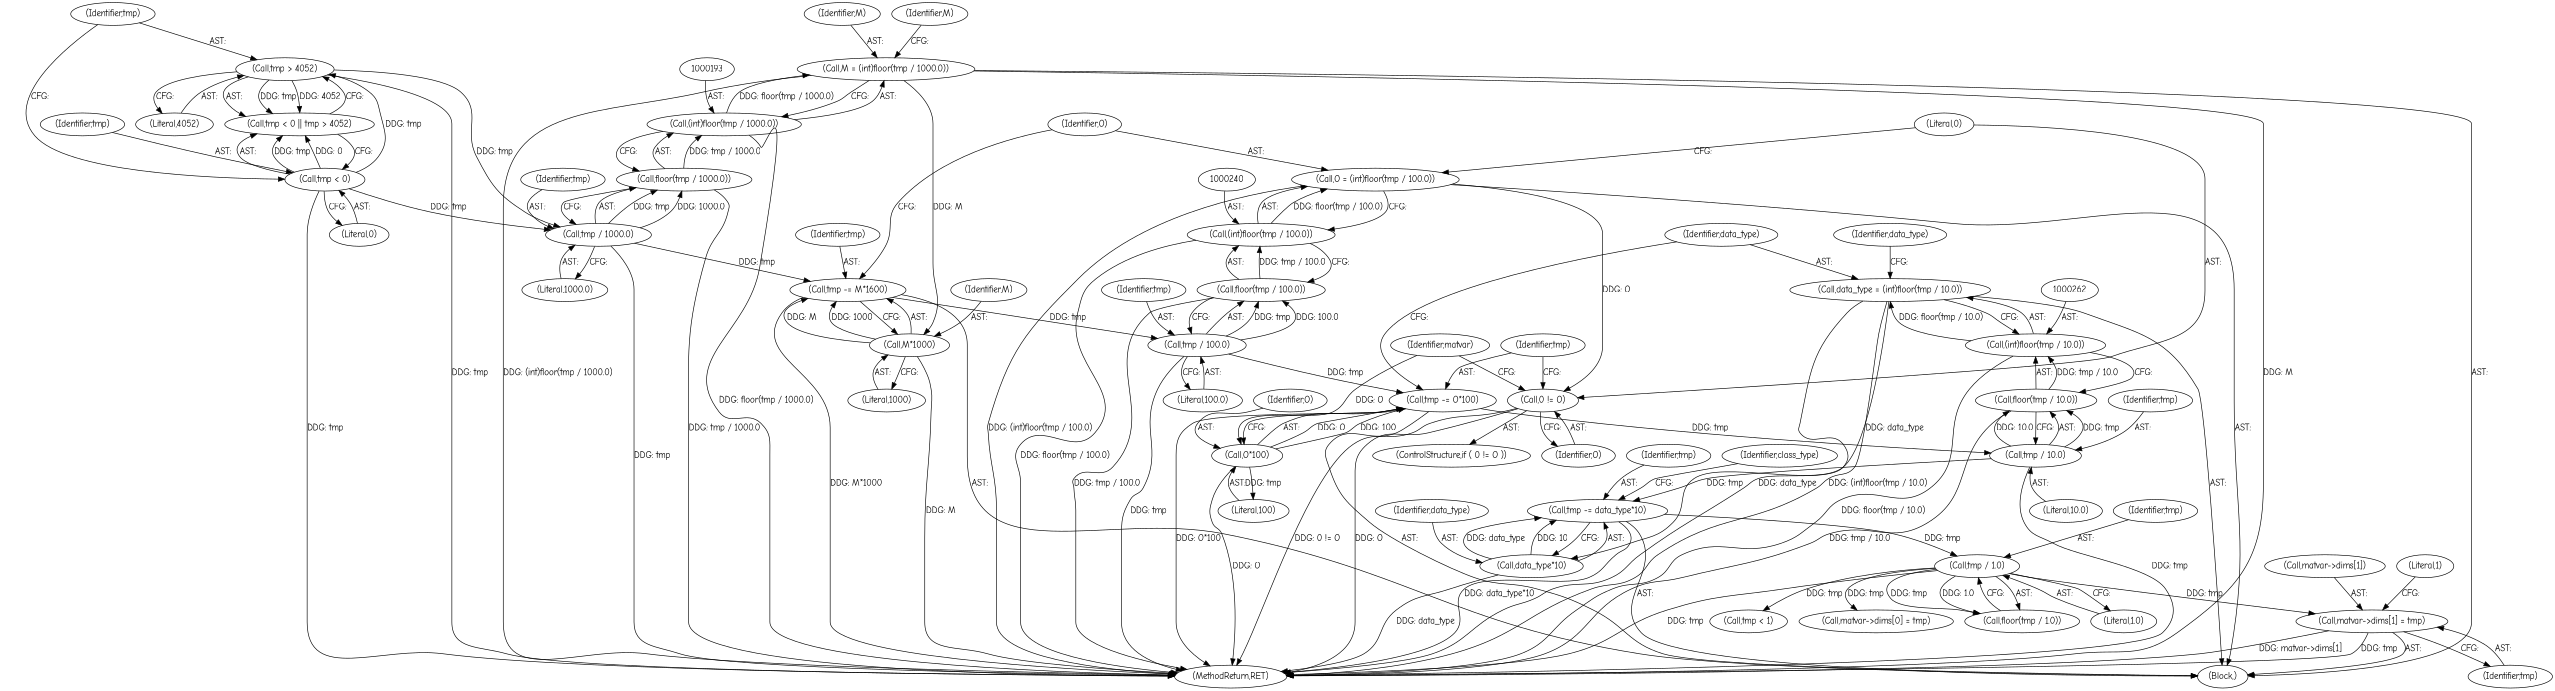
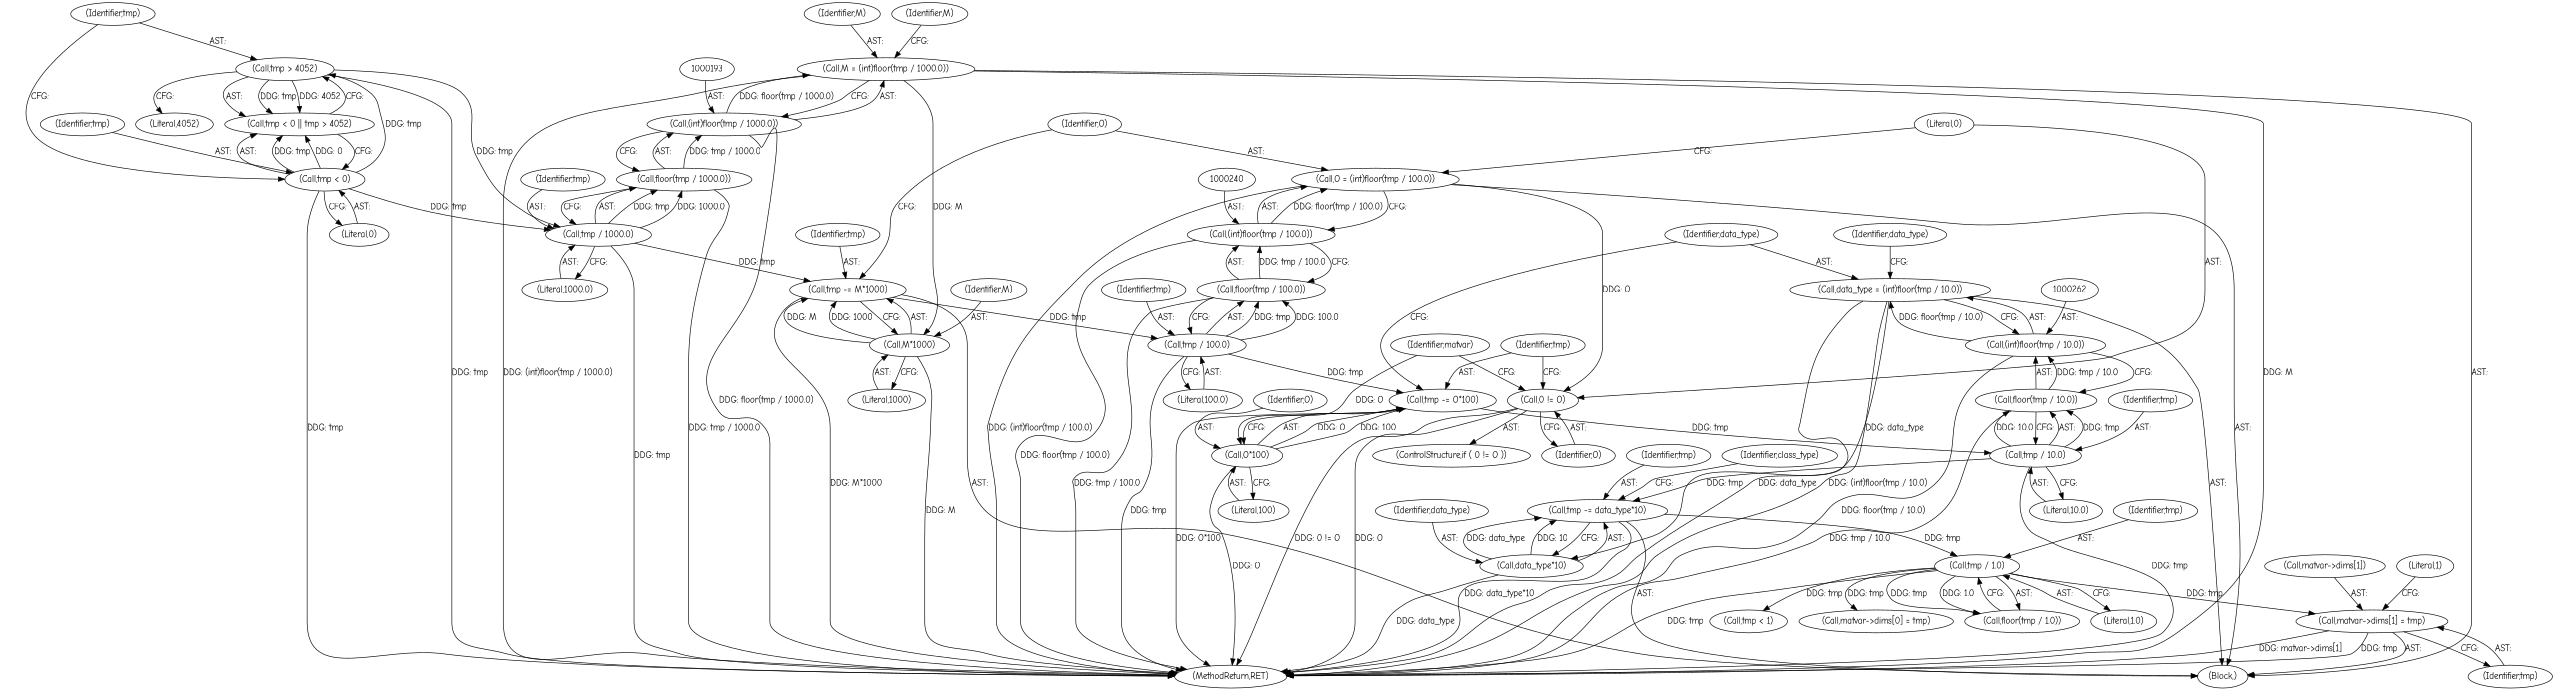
  digraph {
    fontname="Comic Neue"
    node [fontname="Comic Neue"]
    edge [fontname="Comic Neue"]
    n1 [label="(Call,matvar->dims[1] = tmp)"]
    n2 [label="(MethodReturn,RET)"]
    n3 [label="(Identifier,tmp)"]
    n4 [label="(Block,)"]
    n5 [label="(Call,tmp / 1.0)"]
    n6 [label="(Call,tmp < 1)"]
    n7 [label="(Call,matvar->dims[0] = tmp)"]
    n8 [label="(Call,floor(tmp / 1.0))"]
    n9 [label="(Literal,1.0)"]
    n10 [label="(Call,tmp -= data_type*10)"]
    n11 [label="(Call,data_type*10)"]
    n12 [label="(Call,data_type = (int)floor(tmp / 10.0))"]
    n13 [label="(Call,(int)floor(tmp / 10.0))"]
    n14 [label="(Call,floor(tmp / 10.0))"]
    n15 [label="(Call,tmp / 10.0)"]
    n16 [label="(Literal,10.0)"]
    n17 [label="(Call,tmp -= O*100)"]
    n18 [label="(Call,O*100)"]
    n19 [label="(Literal,100)"]
    n20 [label="(Call,0 != O)"]
    n21 [label="(ControlStructure,if ( 0 != O ))"]
    n22 [label="(Identifier,O)"]
    n23 [label="(Call,O = (int)floor(tmp / 100.0))"]
    n24 [label="(Call,(int)floor(tmp / 100.0))"]
    n25 [label="(Call,floor(tmp / 100.0))"]
    n26 [label="(Call,tmp / 100.0)"]
    n27 [label="(Literal,100.0)"]
-   n28 [label="(Call,tmp -= M*1600)"]
+   n28 [label="(Call,tmp -= M*1000)"]
    n29 [label="(Call,M*1000)"]
    n30 [label="(Literal,1000)"]
    n31 [label="(Call,M = (int)floor(tmp / 1000.0))"]
    n32 [label="(Call,(int)floor(tmp / 1000.0))"]
    n33 [label="(Call,floor(tmp / 1000.0))"]
    n34 [label="(Call,tmp / 1000.0)"]
    n35 [label="(Literal,1000.0)"]
    n36 [label="(Call,tmp > 4052)"]
    n37 [label="(Literal,4052)"]
    n38 [label="(Call,tmp < 0 || tmp > 4052)"]
    n39 [label="(Call,tmp < 0)"]
    n40 [label="(Literal,0)"]
    n41 [label="(Identifier,O)"]
    n42 [label="(Identifier,M)"]
    n43 [label="(Identifier,tmp)"]
    n44 [label="(Literal,0)"]
    n45 [label="(Identifier,M)"]
    n46 [label="(Identifier,tmp)"]
    n47 [label="(Identifier,tmp)"]
    n48 [label="(Identifier,tmp)"]
    n49 [label="(Identifier,tmp)"]
    n50 [label="(Literal,1)"]
    n51 [label="(Identifier,data_type)"]
    n52 [label="(Identifier,data_type)"]
    n53 [label="(Identifier,O)"]
    n54 [label="(Call,matvar->dims[1])"]
    n55 [label="(Identifier,class_type)"]
    n56 [label="(Identifier,tmp)"]
    n57 [label="(Identifier,tmp)"]
    n58 [label="(Identifier,tmp)"]
    n59 [label="(Identifier,matvar)"]
    n60 [label="(Identifier,tmp)"]
    n61 [label="(Identifier,M)"]
    n62 [label="(Identifier,data_type)"]
    1000262
    1000240
    1000193
    n1 -> n2 [label="DDG: tmp"]
    n1 -> n2 [label="DDG: matvar->dims[1]"]
    n1 -> n3 [label="CFG: "]
    n1 -> n4 [label="AST: "]
    n3 -> n1 [label="AST: "]
    n5 -> n1 [label="DDG: tmp"]
    n5 -> n2 [label="DDG: tmp"]
    n5 -> n6 [label="DDG: tmp"]
    n5 -> n7 [label="DDG: tmp"]
    n5 -> n8 [label="AST: "]
    n5 -> n8 [label="DDG: tmp"]
    n5 -> n8 [label="DDG: 1.0"]
    n5 -> n9 [label="CFG: "]
    n8 -> n5 [label="CFG: "]
    n9 -> n5 [label="AST: "]
    n10 -> n2 [label="DDG: data_type*10"]
    n10 -> n4 [label="AST: "]
    n10 -> n5 [label="DDG: tmp"]
    n10 -> n11 [label="CFG: "]
    n11 -> n2 [label="DDG: data_type"]
    n11 -> n10 [label="AST: "]
    n11 -> n10 [label="DDG: data_type"]
    n11 -> n10 [label="DDG: 10"]
    n12 -> n2 [label="DDG: data_type"]
    n12 -> n2 [label="DDG: (int)floor(tmp / 10.0)"]
    n12 -> n4 [label="AST: "]
    n12 -> n11 [label="DDG: data_type"]
    n12 -> n13 [label="CFG: "]
    n13 -> n2 [label="DDG: floor(tmp / 10.0)"]
    n13 -> n12 [label="AST: "]
    n13 -> n12 [label="DDG: floor(tmp / 10.0)"]
    n13 -> n14 [label="CFG: "]
    n14 -> n2 [label="DDG: tmp / 10.0"]
    n14 -> n13 [label="AST: "]
    n14 -> n13 [label="DDG: tmp / 10.0"]
    n14 -> n15 [label="CFG: "]
    n15 -> n2 [label="DDG: tmp"]
    n15 -> n10 [label="DDG: tmp"]
    n15 -> n14 [label="AST: "]
    n15 -> n14 [label="DDG: tmp"]
    n15 -> n14 [label="DDG: 10.0"]
+   n15 -> n16 [label="CFG: "]
    n16 -> n15 [label="AST: "]
    n17 -> n2 [label="DDG: O*100"]
-   n17 -> n4 [label="AST: "]
    n17 -> n15 [label="DDG: tmp"]
    n17 -> n18 [label="CFG: "]
    n18 -> n2 [label="DDG: O"]
    n18 -> n17 [label="AST: "]
    n18 -> n17 [label="DDG: O"]
    n18 -> n17 [label="DDG: 100"]
-   n18 -> n19 [label="DDG: tmp"]
+   n18 -> n19 [label="CFG: "]
    n19 -> n18 [label="AST: "]
    n20 -> n2 [label="DDG: O"]
    n20 -> n2 [label="DDG: 0 != O"]
    n20 -> n21 [label="AST: "]
    n20 -> n22 [label="CFG: "]
    n22 -> n20 [label="AST: "]
    n23 -> n2 [label="DDG: (int)floor(tmp / 100.0)"]
    n23 -> n4 [label="AST: "]
    n23 -> n20 [label="DDG: O"]
    n23 -> n24 [label="CFG: "]
    n24 -> n2 [label="DDG: floor(tmp / 100.0)"]
    n24 -> n23 [label="AST: "]
    n24 -> n23 [label="DDG: floor(tmp / 100.0)"]
    n24 -> n25 [label="CFG: "]
    n25 -> n2 [label="DDG: tmp / 100.0"]
    n25 -> n24 [label="AST: "]
    n25 -> n24 [label="DDG: tmp / 100.0"]
    n25 -> n26 [label="CFG: "]
    n26 -> n2 [label="DDG: tmp"]
    n26 -> n17 [label="DDG: tmp"]
    n26 -> n25 [label="AST: "]
    n26 -> n25 [label="DDG: tmp"]
    n26 -> n25 [label="DDG: 100.0"]
    n26 -> n27 [label="CFG: "]
    n27 -> n26 [label="AST: "]
    n28 -> n2 [label="DDG: M*1000"]
    n28 -> n4 [label="AST: "]
    n28 -> n26 [label="DDG: tmp"]
    n28 -> n29 [label="CFG: "]
    n29 -> n2 [label="DDG: M"]
    n29 -> n28 [label="AST: "]
    n29 -> n28 [label="DDG: M"]
    n29 -> n28 [label="DDG: 1000"]
    n29 -> n30 [label="CFG: "]
    n30 -> n29 [label="AST: "]
    n31 -> n2 [label="DDG: M"]
    n31 -> n2 [label="DDG: (int)floor(tmp / 1000.0)"]
    n31 -> n4 [label="AST: "]
    n31 -> n29 [label="DDG: M"]
    n31 -> n32 [label="CFG: "]
    n32 -> n2 [label="DDG: floor(tmp / 1000.0)"]
    n32 -> n31 [label="AST: "]
    n32 -> n31 [label="DDG: floor(tmp / 1000.0)"]
    n32 -> n33 [label="CFG: "]
    n33 -> n2 [label="DDG: tmp / 1000.0"]
    n33 -> n32 [label="AST: "]
    n33 -> n32 [label="DDG: tmp / 1000.0"]
    n33 -> n34 [label="CFG: "]
    n34 -> n2 [label="DDG: tmp"]
    n34 -> n28 [label="DDG: tmp"]
    n34 -> n33 [label="AST: "]
    n34 -> n33 [label="DDG: tmp"]
    n34 -> n33 [label="DDG: 1000.0"]
    n34 -> n35 [label="CFG: "]
    n35 -> n34 [label="AST: "]
    n36 -> n2 [label="DDG: tmp"]
    n36 -> n34 [label="DDG: tmp"]
    n36 -> n37 [label="CFG: "]
    n36 -> n38 [label="AST: "]
    n36 -> n38 [label="DDG: tmp"]
    n36 -> n38 [label="DDG: 4052"]
-   n37 -> n36 [label="AST: "]
    n38 -> n36 [label="CFG: "]
    n38 -> n39 [label="CFG: "]
    n39 -> n2 [label="DDG: tmp"]
    n39 -> n34 [label="DDG: tmp"]
    n39 -> n36 [label="DDG: tmp"]
    n39 -> n38 [label="AST: "]
    n39 -> n38 [label="DDG: tmp"]
    n39 -> n38 [label="DDG: 0"]
    n39 -> n40 [label="CFG: "]
    n40 -> n39 [label="AST: "]
    n41 -> n18 [label="AST: "]
    n42 -> n29 [label="AST: "]
    n43 -> n36 [label="AST: "]
    n43 -> n39 [label="CFG: "]
    n44 -> n20 [label="AST: "]
    n44 -> n23 [label="CFG: "]
    n45 -> n31 [label="AST: "]
    n46 -> n5 [label="AST: "]
    n47 -> n39 [label="AST: "]
    n48 -> n15 [label="AST: "]
    n49 -> n10 [label="AST: "]
    n50 -> n1 [label="CFG: "]
    n51 -> n12 [label="CFG: "]
    n52 -> n12 [label="AST: "]
    n52 -> n17 [label="CFG: "]
    n53 -> n23 [label="AST: "]
    n53 -> n28 [label="CFG: "]
    n54 -> n1 [label="AST: "]
    n55 -> n10 [label="CFG: "]
    n56 -> n17 [label="AST: "]
    n56 -> n20 [label="CFG: "]
    n57 -> n34 [label="AST: "]
    n58 -> n26 [label="AST: "]
    n59 -> n18 [label="DDG: O"]
    n59 -> n20 [label="CFG: "]
    n60 -> n28 [label="AST: "]
    n61 -> n31 [label="CFG: "]
    n62 -> n11 [label="AST: "]
    1000262 -> n13 [label="AST: "]
    1000240 -> n24 [label="AST: "]
    1000193 -> n32 [label="AST: "]
  }
